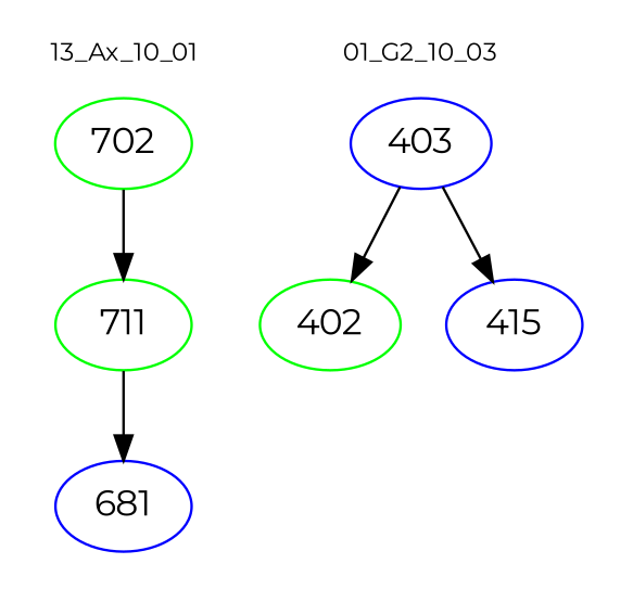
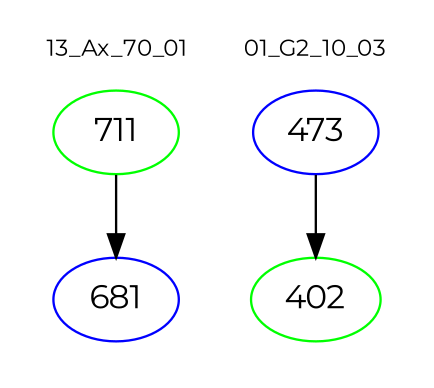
  digraph {
    fontname=Montserrat
    node [color=green fontname=Montserrat]
    edge [color=black fontname=Montserrat]
-   n1 [label=702]
    n2 [label=711]
    n3 [color=blue label=681]
    n4 [label=402]
-   n5 [color=blue label=403]
-   n6 [color=blue label=415]
+   n5 [color=blue label=473]
    subgraph cluster_1 {
      color=white
      fontsize=10
-     label="13_Ax_10_01"
-     n1
+     label="13_Ax_70_01"
      n2
      n3
    }
    subgraph cluster_2 {
      color=white
      fontsize=10
      label="01_G2_10_03"
      n4
      n5
-     n6
    }
-   n1 -> n2
    n2 -> n3
    n5 -> n4
-   n5 -> n6
  }
